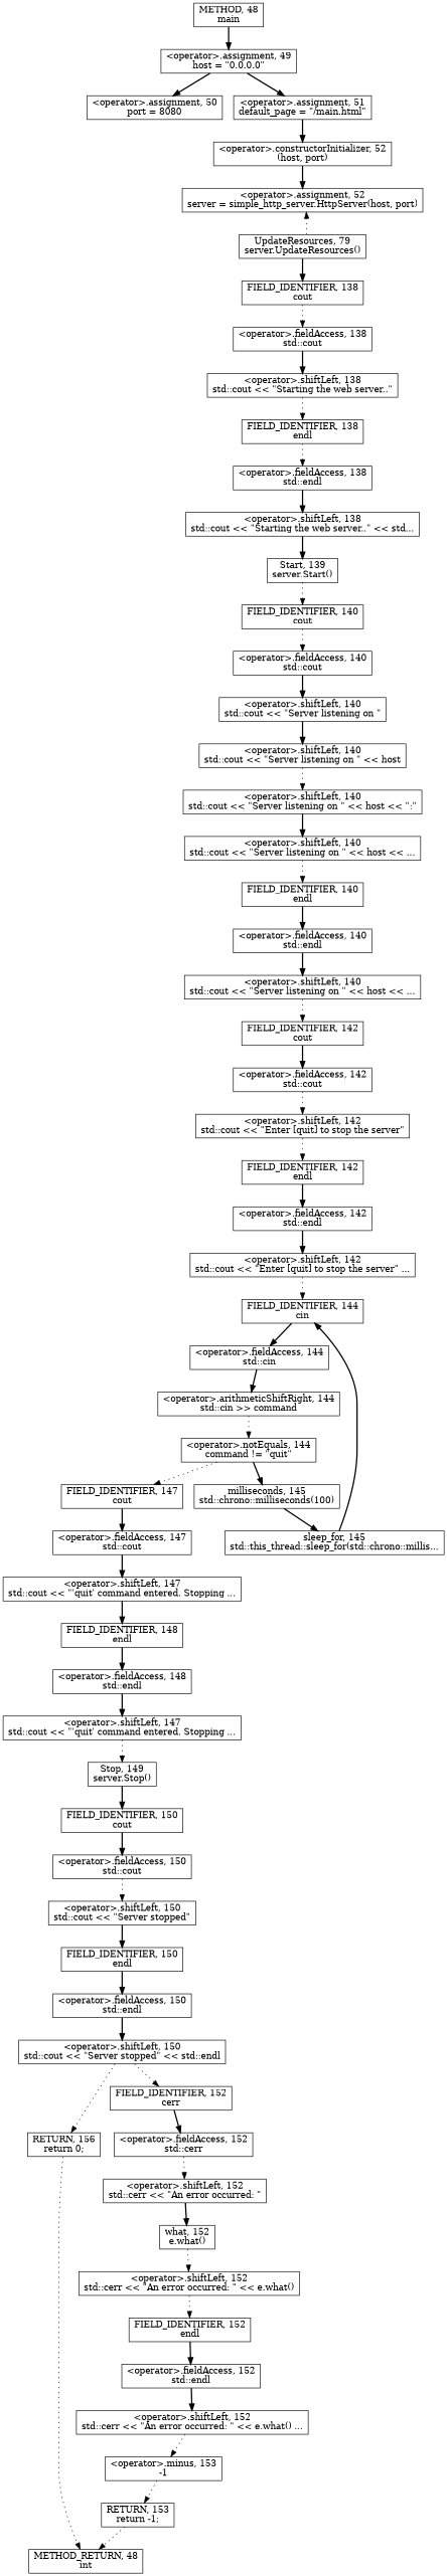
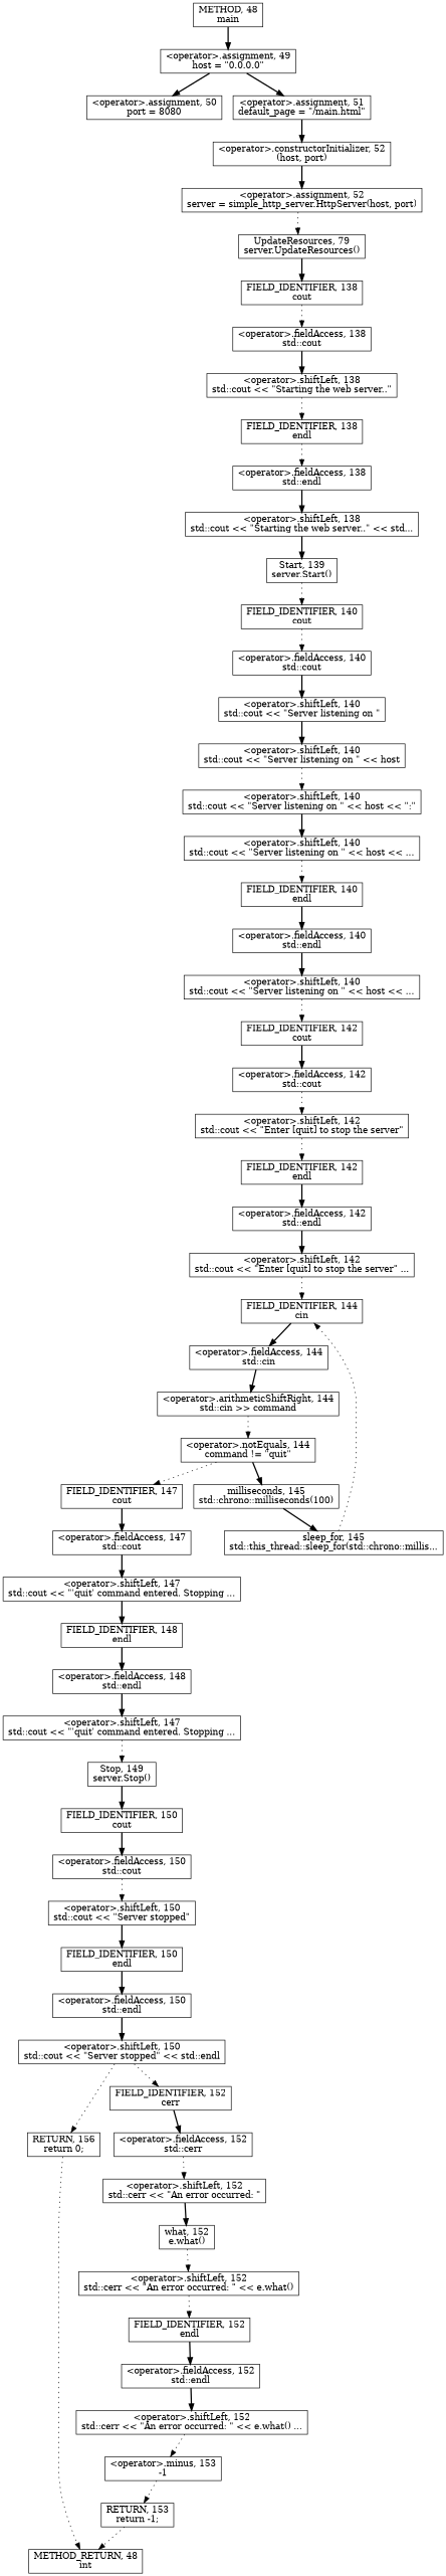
  digraph {
    node [shape=rect]
    edge [style=bold]
    n1 [label=<&lt;operator&gt;.assignment, 49<BR/>host = &quot;0.0.0.0&quot;>]
    n2 [label=<&lt;operator&gt;.assignment, 50<BR/>port = 8080>]
    n3 [label=<&lt;operator&gt;.assignment, 51<BR/>default_page = &quot;/main.html&quot;>]
    n4 [label=<&lt;operator&gt;.constructorInitializer, 52<BR/>(host, port)>]
    n5 [label=<&lt;operator&gt;.assignment, 52<BR/>server = simple_http_server.HttpServer(host, port)>]
    n6 [label=<UpdateResources, 79<BR/>server.UpdateResources()>]
    n7 [label=<FIELD_IDENTIFIER, 138<BR/>cout>]
    n8 [label=<&lt;operator&gt;.fieldAccess, 138<BR/>std::cout>]
    n9 [label=<RETURN, 156<BR/>return 0;>]
    n10 [label=<METHOD_RETURN, 48<BR/>int>]
    n11 [label=<&lt;operator&gt;.shiftLeft, 138<BR/>std::cout &lt;&lt; &quot;Starting the web server..&quot; &lt;&lt; std...>]
    n12 [label=<Start, 139<BR/>server.Start()>]
    n13 [label=<FIELD_IDENTIFIER, 140<BR/>cout>]
    n14 [label=<&lt;operator&gt;.fieldAccess, 140<BR/>std::cout>]
    n15 [label=<&lt;operator&gt;.shiftLeft, 140<BR/>std::cout &lt;&lt; &quot;Server listening on &quot; &lt;&lt; host &lt;&lt; ...>]
    n16 [label=<FIELD_IDENTIFIER, 142<BR/>cout>]
    n17 [label=<&lt;operator&gt;.fieldAccess, 142<BR/>std::cout>]
    n18 [label=<&lt;operator&gt;.shiftLeft, 142<BR/>std::cout &lt;&lt; &quot;Enter [quit] to stop the server&quot; ...>]
    n19 [label=<FIELD_IDENTIFIER, 144<BR/>cin>]
    n20 [label=<&lt;operator&gt;.fieldAccess, 144<BR/>std::cin>]
    n21 [label=<&lt;operator&gt;.shiftLeft, 147<BR/>std::cout &lt;&lt; &quot;'quit' command entered. Stopping ...>]
    n22 [label=<Stop, 149<BR/>server.Stop()>]
    n23 [label=<FIELD_IDENTIFIER, 150<BR/>cout>]
    n24 [label=<&lt;operator&gt;.fieldAccess, 150<BR/>std::cout>]
    n25 [label=<&lt;operator&gt;.shiftLeft, 150<BR/>std::cout &lt;&lt; &quot;Server stopped&quot; &lt;&lt; std::endl>]
    n26 [label=<FIELD_IDENTIFIER, 152<BR/>cerr>]
    n27 [label=<&lt;operator&gt;.fieldAccess, 152<BR/>std::cerr>]
    n28 [label=<&lt;operator&gt;.shiftLeft, 138<BR/>std::cout &lt;&lt; &quot;Starting the web server..&quot;>]
    n29 [label=<FIELD_IDENTIFIER, 138<BR/>endl>]
    n30 [label=<&lt;operator&gt;.fieldAccess, 138<BR/>std::endl>]
    n31 [label=<&lt;operator&gt;.shiftLeft, 140<BR/>std::cout &lt;&lt; &quot;Server listening on &quot; &lt;&lt; host &lt;&lt; ...>]
    n32 [label=<FIELD_IDENTIFIER, 140<BR/>endl>]
    n33 [label=<&lt;operator&gt;.fieldAccess, 140<BR/>std::endl>]
    n34 [label=<&lt;operator&gt;.shiftLeft, 142<BR/>std::cout &lt;&lt; &quot;Enter [quit] to stop the server&quot;>]
    n35 [label=<FIELD_IDENTIFIER, 142<BR/>endl>]
    n36 [label=<&lt;operator&gt;.fieldAccess, 142<BR/>std::endl>]
    n37 [label=<&lt;operator&gt;.shiftLeft, 147<BR/>std::cout &lt;&lt; &quot;'quit' command entered. Stopping ...>]
    n38 [label=<FIELD_IDENTIFIER, 148<BR/>endl>]
    n39 [label=<&lt;operator&gt;.fieldAccess, 148<BR/>std::endl>]
    n40 [label=<&lt;operator&gt;.shiftLeft, 150<BR/>std::cout &lt;&lt; &quot;Server stopped&quot;>]
    n41 [label=<FIELD_IDENTIFIER, 150<BR/>endl>]
    n42 [label=<&lt;operator&gt;.fieldAccess, 150<BR/>std::endl>]
    n43 [label=<&lt;operator&gt;.shiftLeft, 152<BR/>std::cerr &lt;&lt; &quot;An error occurred: &quot; &lt;&lt; e.what() ...>]
    n44 [label=<&lt;operator&gt;.minus, 153<BR/>-1>]
    n45 [label=<RETURN, 153<BR/>return -1;>]
    n46 [label=<&lt;operator&gt;.shiftLeft, 140<BR/>std::cout &lt;&lt; &quot;Server listening on &quot; &lt;&lt; host &lt;&lt; &quot;:&quot;>]
    n47 [label=<&lt;operator&gt;.arithmeticShiftRight, 144<BR/>std::cin &gt;&gt; command>]
    n48 [label=<&lt;operator&gt;.notEquals, 144<BR/>command != &quot;quit&quot;>]
    n49 [label=<milliseconds, 145<BR/>std::chrono::milliseconds(100)>]
    n50 [label=<FIELD_IDENTIFIER, 147<BR/>cout>]
    n51 [label=<sleep_for, 145<BR/>std::this_thread::sleep_for(std::chrono::millis...>]
    n52 [label=<&lt;operator&gt;.fieldAccess, 147<BR/>std::cout>]
    n53 [label=<&lt;operator&gt;.shiftLeft, 152<BR/>std::cerr &lt;&lt; &quot;An error occurred: &quot; &lt;&lt; e.what()>]
    n54 [label=<FIELD_IDENTIFIER, 152<BR/>endl>]
    n55 [label=<&lt;operator&gt;.fieldAccess, 152<BR/>std::endl>]
    n56 [label=<&lt;operator&gt;.shiftLeft, 140<BR/>std::cout &lt;&lt; &quot;Server listening on &quot; &lt;&lt; host>]
    n57 [label=<&lt;operator&gt;.shiftLeft, 152<BR/>std::cerr &lt;&lt; &quot;An error occurred: &quot;>]
    n58 [label=<what, 152<BR/>e.what()>]
    n59 [label=<&lt;operator&gt;.shiftLeft, 140<BR/>std::cout &lt;&lt; &quot;Server listening on &quot;>]
    n60 [label=<METHOD, 48<BR/>main>]
    n1 -> n2
    n1 -> n3
    n3 -> n4
    n4 -> n5
-   n6 -> n5 [style=dotted]
+   n5 -> n6 [style=dotted]
    n6 -> n7
    n7 -> n8 [style=dotted]
    n8 -> n28
    n9 -> n10 [style=dotted]
    n11 -> n12
    n12 -> n13 [style=dotted]
    n13 -> n14 [style=dotted]
    n14 -> n59
    n15 -> n16 [style=dotted]
    n16 -> n17
    n17 -> n34 [style=dotted]
    n18 -> n19 [style=dotted]
    n19 -> n20
    n20 -> n47
    n21 -> n22 [style=dotted]
    n22 -> n23
    n23 -> n24
    n24 -> n40 [style=dotted]
    n25 -> n9 [style=dotted]
    n25 -> n26 [style=dotted]
    n26 -> n27
    n27 -> n57 [style=dotted]
    n28 -> n29 [style=dotted]
    n29 -> n30 [style=dotted]
    n30 -> n11
    n31 -> n32 [style=dotted]
    n32 -> n33
    n33 -> n15
    n34 -> n35 [style=dotted]
    n35 -> n36
    n36 -> n18
    n37 -> n38
    n38 -> n39
    n39 -> n21
    n40 -> n41
    n41 -> n42
    n42 -> n25
    n43 -> n44 [style=dotted]
    n44 -> n45 [style=dotted]
    n45 -> n10 [style=dotted]
    n46 -> n31
    n47 -> n48 [style=dotted]
    n48 -> n49
    n48 -> n50 [style=dotted]
    n49 -> n51
    n50 -> n52
-   n51 -> n19
+   n51 -> n19 [style=dotted]
    n52 -> n37
    n53 -> n54 [style=dotted]
    n54 -> n55
    n55 -> n43
    n56 -> n46 [style=dotted]
    n57 -> n58
    n58 -> n53 [style=dotted]
    n59 -> n56
    n60 -> n1
  }
